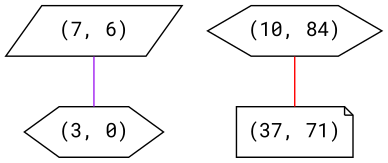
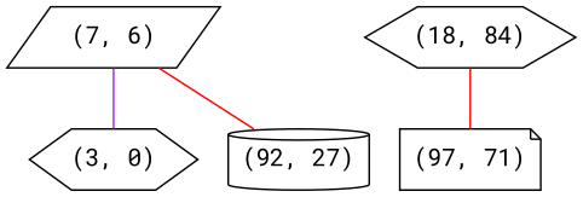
  graph {
    fontname="Roboto Mono"
    node [fontname="Roboto Mono" shape=hexagon]
    edge [color=red fontname="Roboto Mono" weight=1]
    "(7, 6)" [shape=parallelogram]
    n2 [label="(3, 0)"]
-   "(97, 71)" [shape=note label="(37, 71)"]
-   "(18, 84)" [label="(10, 84)"]
+   "(92, 27)" [shape=cylinder]
+   "(97, 71)" [shape=note]
+   "(18, 84)"
    "(7, 6)" -- n2 [color=purple weight=4]
+   "(7, 6)" -- "(92, 27)"
    "(18, 84)" -- "(97, 71)"
  }
